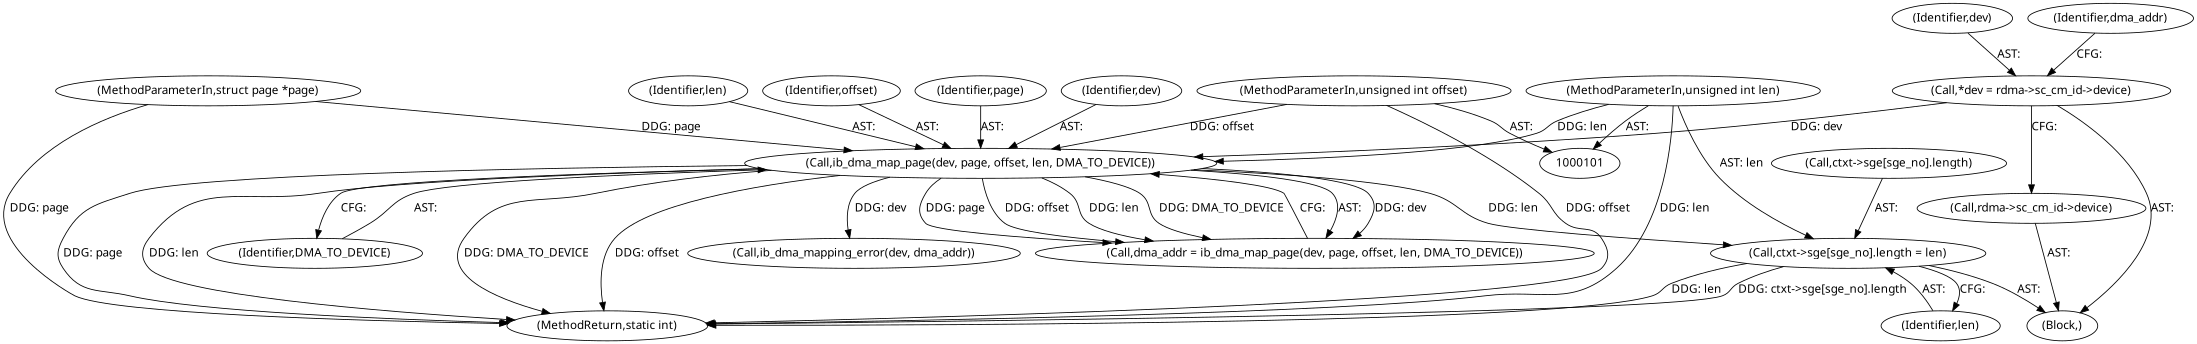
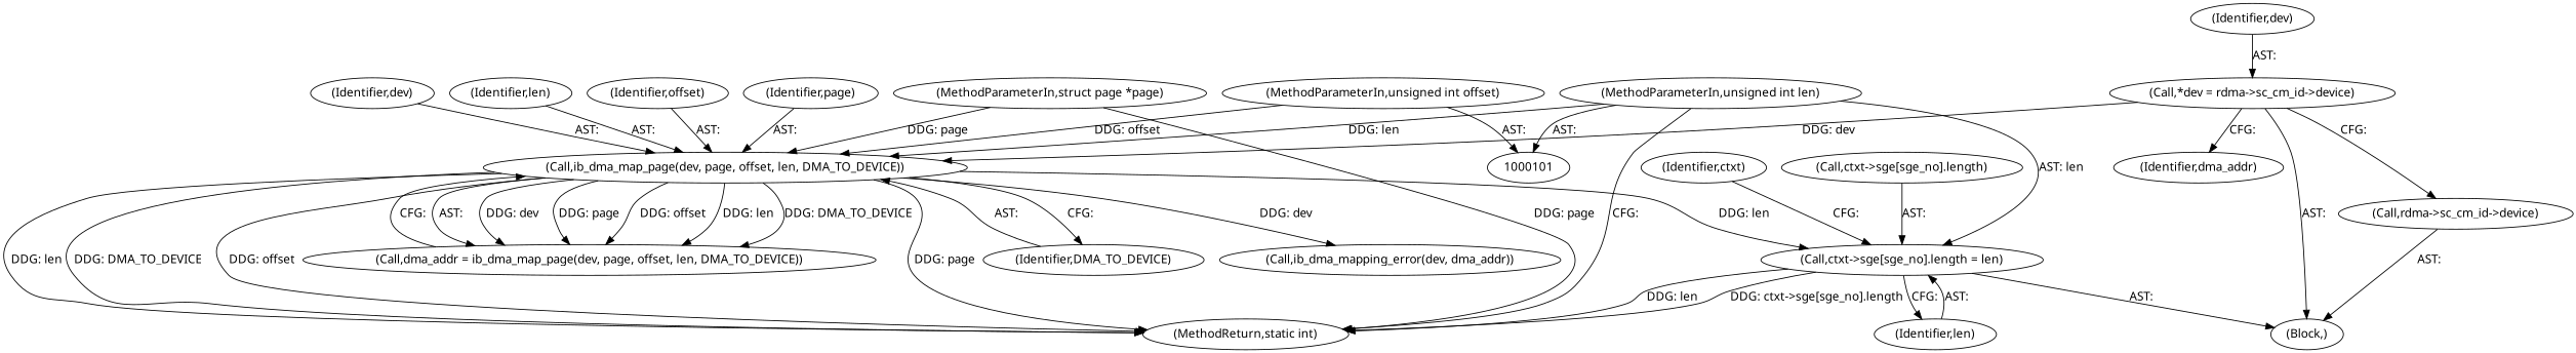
  digraph {
    fontname="Noto Sans"
    node [fontname="Noto Sans"]
    edge [fontname="Noto Sans"]
    n1 [label="(Call,ctxt->sge[sge_no].length = len)"]
    n2 [label="(Block,)"]
    n3 [label="(Identifier,len)"]
    n4 [label="(MethodReturn,static int)"]
    n5 [label="(Call,ib_dma_map_page(dev, page, offset, len, DMA_TO_DEVICE))"]
    n6 [label="(Identifier,DMA_TO_DEVICE)"]
    n7 [label="(Call,ib_dma_mapping_error(dev, dma_addr))"]
    n8 [label="(Call,dma_addr = ib_dma_map_page(dev, page, offset, len, DMA_TO_DEVICE))"]
    n9 [label="(Call,*dev = rdma->sc_cm_id->device)"]
    n10 [label="(Call,rdma->sc_cm_id->device)"]
    n11 [label="(MethodParameterIn,struct page *page)"]
    n12 [label="(MethodParameterIn,unsigned int offset)"]
    1000101
    n14 [label="(MethodParameterIn,unsigned int len)"]
    n15 [label="(Identifier,dev)"]
    n16 [label="(Identifier,dma_addr)"]
    n17 [label="(Identifier,len)"]
    n18 [label="(Identifier,offset)"]
+   n19 [label="(Identifier,ctxt)"]
    n20 [label="(Identifier,page)"]
    n21 [label="(Call,ctxt->sge[sge_no].length)"]
    n22 [label="(Identifier,dev)"]
    n1 -> n2 [label="AST: "]
    n1 -> n3 [label="CFG: "]
    n1 -> n4 [label="DDG: len"]
    n1 -> n4 [label="DDG: ctxt->sge[sge_no].length"]
    n3 -> n1 [label="AST: "]
    n5 -> n1 [label="DDG: len"]
    n5 -> n4 [label="DDG: DMA_TO_DEVICE"]
    n5 -> n4 [label="DDG: offset"]
    n5 -> n4 [label="DDG: page"]
    n5 -> n4 [label="DDG: len"]
    n5 -> n6 [label="CFG: "]
    n5 -> n7 [label="DDG: dev"]
    n5 -> n8 [label="AST: "]
    n5 -> n8 [label="DDG: dev"]
    n5 -> n8 [label="DDG: page"]
    n5 -> n8 [label="DDG: offset"]
    n5 -> n8 [label="DDG: len"]
    n5 -> n8 [label="DDG: DMA_TO_DEVICE"]
    n6 -> n5 [label="AST: "]
    n8 -> n5 [label="CFG: "]
    n9 -> n2 [label="AST: "]
    n9 -> n5 [label="DDG: dev"]
    n9 -> n10 [label="CFG: "]
    n10 -> n2 [label="AST: "]
    n11 -> n4 [label="DDG: page"]
    n11 -> n5 [label="DDG: page"]
-   n12 -> n4 [label="DDG: offset"]
    n12 -> n5 [label="DDG: offset"]
    n12 -> 1000101 [label="AST: "]
    n14 -> n1 [label="AST: len"]
-   n14 -> n4 [label="DDG: len"]
+   n14 -> n4 [label="CFG: "]
    n14 -> n5 [label="DDG: len"]
    n14 -> 1000101 [label="AST: "]
    n15 -> n9 [label="AST: "]
-   n16 -> n9 [label="CFG: "]
+   n9 -> n16 [label="CFG: "]
    n17 -> n5 [label="AST: "]
    n18 -> n5 [label="AST: "]
+   n19 -> n1 [label="CFG: "]
    n20 -> n5 [label="AST: "]
    n21 -> n1 [label="AST: "]
    n22 -> n5 [label="AST: "]
  }
